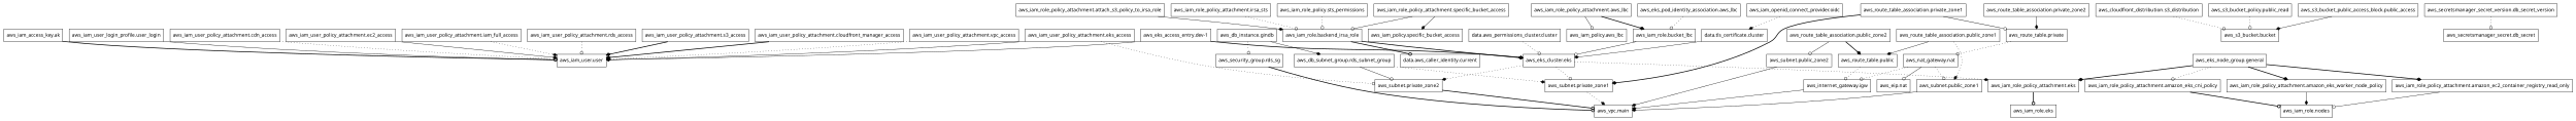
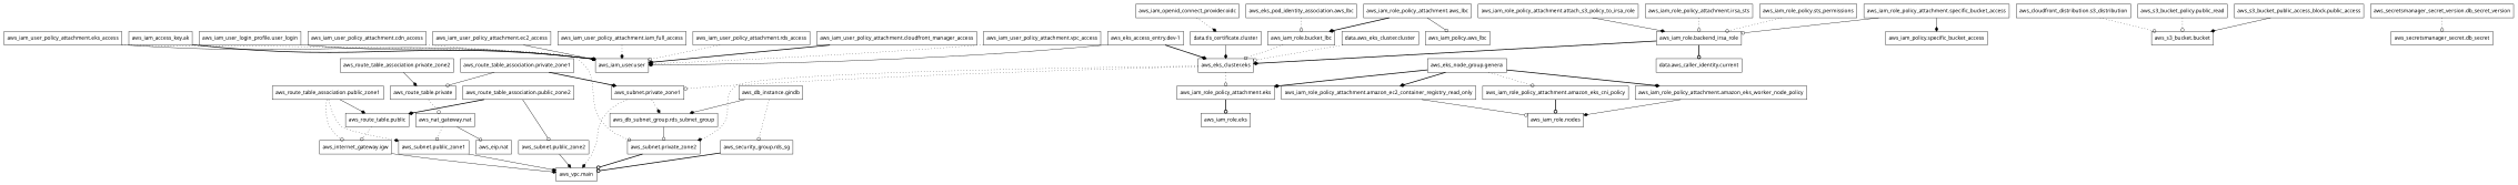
  digraph {
    rankdir=TB
    node [fontname="sans-serif" shape=rect]
    edge [arrowhead=odot style=dotted]
    n1 [label="data.aws_caller_identity.current"]
-   n2 [label="data.aws_permissions_cluster.cluster"]
+   n2 [label="data.aws_eks_cluster.cluster"]
    n3 [label="aws_eks_cluster.eks"]
    n4 [label="aws_subnet.private_zone1"]
    n5 [label="aws_subnet.private_zone2"]
    n6 [label="aws_iam_role_policy_attachment.eks"]
    n7 [label="data.tls_certificate.cluster"]
    n8 [label="aws_cloudfront_distribution.s3_distribution"]
    n9 [label="aws_s3_bucket.bucket"]
    n10 [label="aws_db_instance.gindb"]
    n11 [label="aws_db_subnet_group.rds_subnet_group"]
    n12 [label="aws_security_group.rds_sg"]
    n13 [label="aws_vpc.main"]
    n14 [label="aws_eip.nat"]
    n15 [label="aws_eks_access_entry.dev-1"]
    n16 [label="aws_iam_user.user"]
    n17 [label="aws_iam_role.eks"]
    n18 [label="aws_eks_node_group.general"]
    n19 [label="aws_iam_role_policy_attachment.amazon_ec2_container_registry_read_only"]
    n20 [label="aws_iam_role_policy_attachment.amazon_eks_cni_policy"]
    n21 [label="aws_iam_role_policy_attachment.amazon_eks_worker_node_policy"]
    n22 [label="aws_iam_role.nodes"]
    n23 [label="aws_eks_pod_identity_association.aws_lbc"]
    n24 [label="aws_iam_role.bucket_lbc"]
    n25 [label="aws_iam_access_key.ak"]
    n26 [label="aws_iam_openid_connect_provider.oidc"]
    n27 [label="aws_iam_policy.aws_lbc"]
    n28 [label="aws_iam_policy.specific_bucket_access"]
    n29 [label="aws_iam_role.backend_irsa_role"]
    n30 [label="aws_iam_role_policy.sts_permissions"]
    n31 [label="aws_iam_role_policy_attachment.attach_s3_policy_to_irsa_role"]
    n32 [label="aws_iam_role_policy_attachment.aws_lbc"]
    n33 [label="aws_iam_role_policy_attachment.irsa_sts"]
    n34 [label="aws_iam_role_policy_attachment.specific_bucket_access"]
    n35 [label="aws_iam_user_login_profile.user_login"]
    n36 [label="aws_iam_user_policy_attachment.cdn_access"]
    n37 [label="aws_iam_user_policy_attachment.ec2_access"]
    n38 [label="aws_iam_user_policy_attachment.eks_access"]
    n39 [label="aws_iam_user_policy_attachment.iam_full_access"]
    n40 [label="aws_iam_user_policy_attachment.rds_access"]
-   n41 [label="aws_iam_user_policy_attachment.s3_access"]
    n42 [label="aws_iam_user_policy_attachment.cloudfront_manager_access"]
    n43 [label="aws_iam_user_policy_attachment.vpc_access"]
    n44 [label="aws_internet_gateway.igw"]
    n45 [label="aws_nat_gateway.nat"]
    n46 [label="aws_subnet.public_zone1"]
    n47 [label="aws_route_table.private"]
    n48 [label="aws_route_table.public"]
    n49 [label="aws_route_table_association.private_zone1"]
    n50 [label="aws_route_table_association.private_zone2"]
    n51 [label="aws_route_table_association.public_zone1"]
    n52 [label="aws_route_table_association.public_zone2"]
    n53 [label="aws_subnet.public_zone2"]
    n54 [label="aws_s3_bucket_policy.public_read"]
    n55 [label="aws_s3_bucket_public_access_block.public_access"]
    n56 [label="aws_secretsmanager_secret.db_secret"]
    n57 [label="aws_secretsmanager_secret_version.db_secret_version"]
    n2 -> n3
    n3 -> n4
    n3 -> n5 [arrowhead=diamond]
-   n3 -> n6 [arrowhead=diamond]
+   n3 -> n6
    n4 -> n13 [arrowhead=diamond]
    n5 -> n13 [style=bold]
    n6 -> n17 [style=bold]
    n7 -> n3 [arrowhead=diamond style=solid]
    n8 -> n9
    n10 -> n11 [arrowhead=diamond style=solid]
    n10 -> n12
-   n11 -> n4 [arrowhead=diamond]
+   n4 -> n11 [arrowhead=diamond]
    n11 -> n5 [style=solid]
    n12 -> n13 [style=bold]
    n15 -> n3 [arrowhead=diamond style=bold]
    n15 -> n16 [arrowhead=diamond style=solid]
    n18 -> n6 [arrowhead=diamond style=bold]
    n18 -> n19 [arrowhead=diamond style=bold]
    n18 -> n20
    n18 -> n21 [arrowhead=diamond style=bold]
    n19 -> n22 [style=solid]
    n20 -> n22 [style=bold]
    n21 -> n22 [arrowhead=diamond style=solid]
    n23 -> n24
-   n24 -> n3 [style=solid]
+   n24 -> n3
    n25 -> n16 [style=bold]
    n26 -> n7 [arrowhead=diamond]
    n29 -> n1 [style=bold]
    n29 -> n3 [arrowhead=diamond style=bold]
    n30 -> n29
    n31 -> n29 [arrowhead=diamond style=solid]
    n32 -> n24 [arrowhead=diamond style=bold]
    n32 -> n27 [style=solid]
    n33 -> n29
    n34 -> n28 [arrowhead=diamond style=solid]
    n34 -> n29 [style=solid]
    n35 -> n16 [style=solid]
    n36 -> n16
    n37 -> n16 [arrowhead=diamond style=solid]
    n38 -> n5
    n38 -> n16 [arrowhead=diamond style=solid]
    n39 -> n16 [arrowhead=diamond]
    n40 -> n16
-   n41 -> n16 [arrowhead=diamond style=bold]
    n42 -> n16 [arrowhead=diamond style=bold]
    n43 -> n16 [arrowhead=diamond]
    n44 -> n13 [arrowhead=diamond style=solid]
    n45 -> n14 [style=solid]
-   n45 -> n44
+   n51 -> n44
    n45 -> n46
    n46 -> n13 [arrowhead=diamond style=solid]
    n47 -> n45
    n48 -> n44
    n49 -> n4 [arrowhead=diamond style=bold]
    n49 -> n47 [style=solid]
    n50 -> n47 [arrowhead=diamond style=solid]
    n51 -> n46 [arrowhead=diamond]
    n51 -> n48 [arrowhead=diamond style=solid]
    n52 -> n48 [arrowhead=diamond style=bold]
    n52 -> n53 [style=solid]
    n53 -> n13 [arrowhead=diamond style=solid]
    n54 -> n9
    n55 -> n9 [arrowhead=diamond style=solid]
    n57 -> n56
  }
